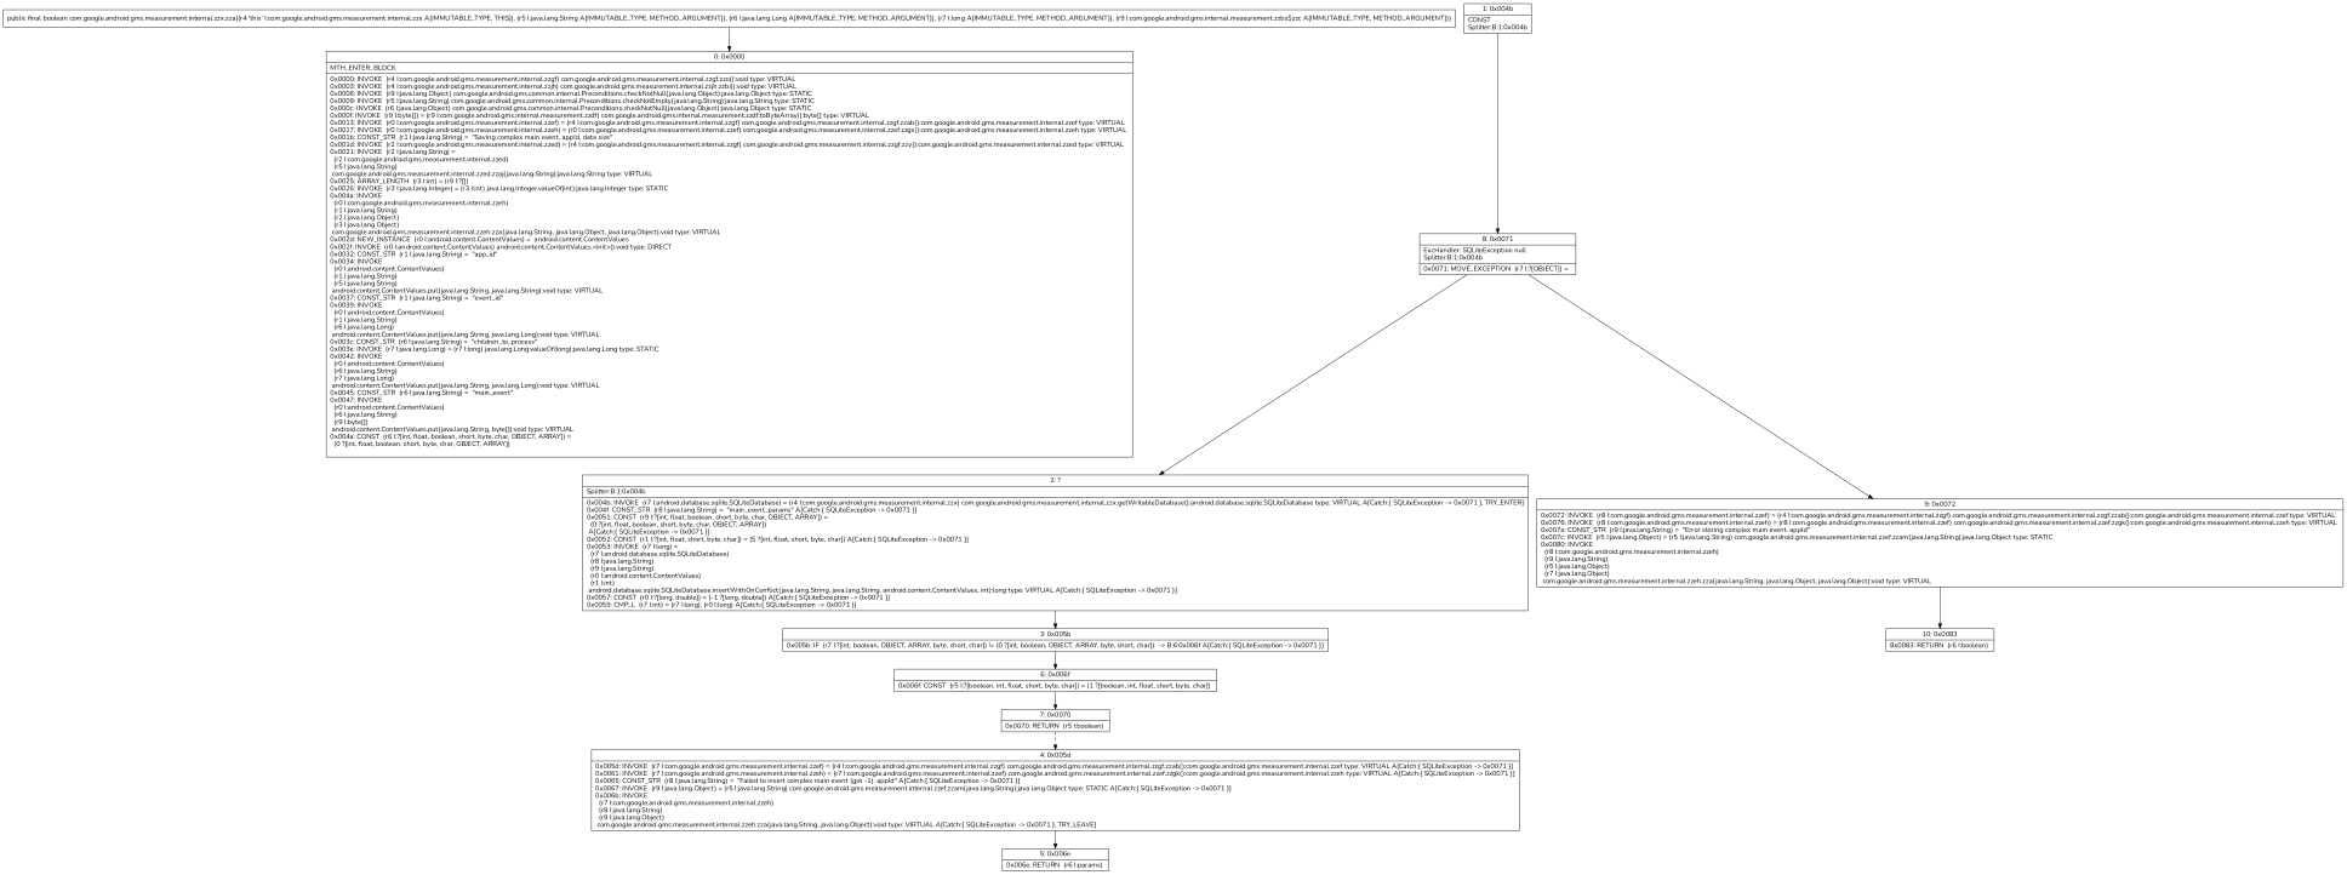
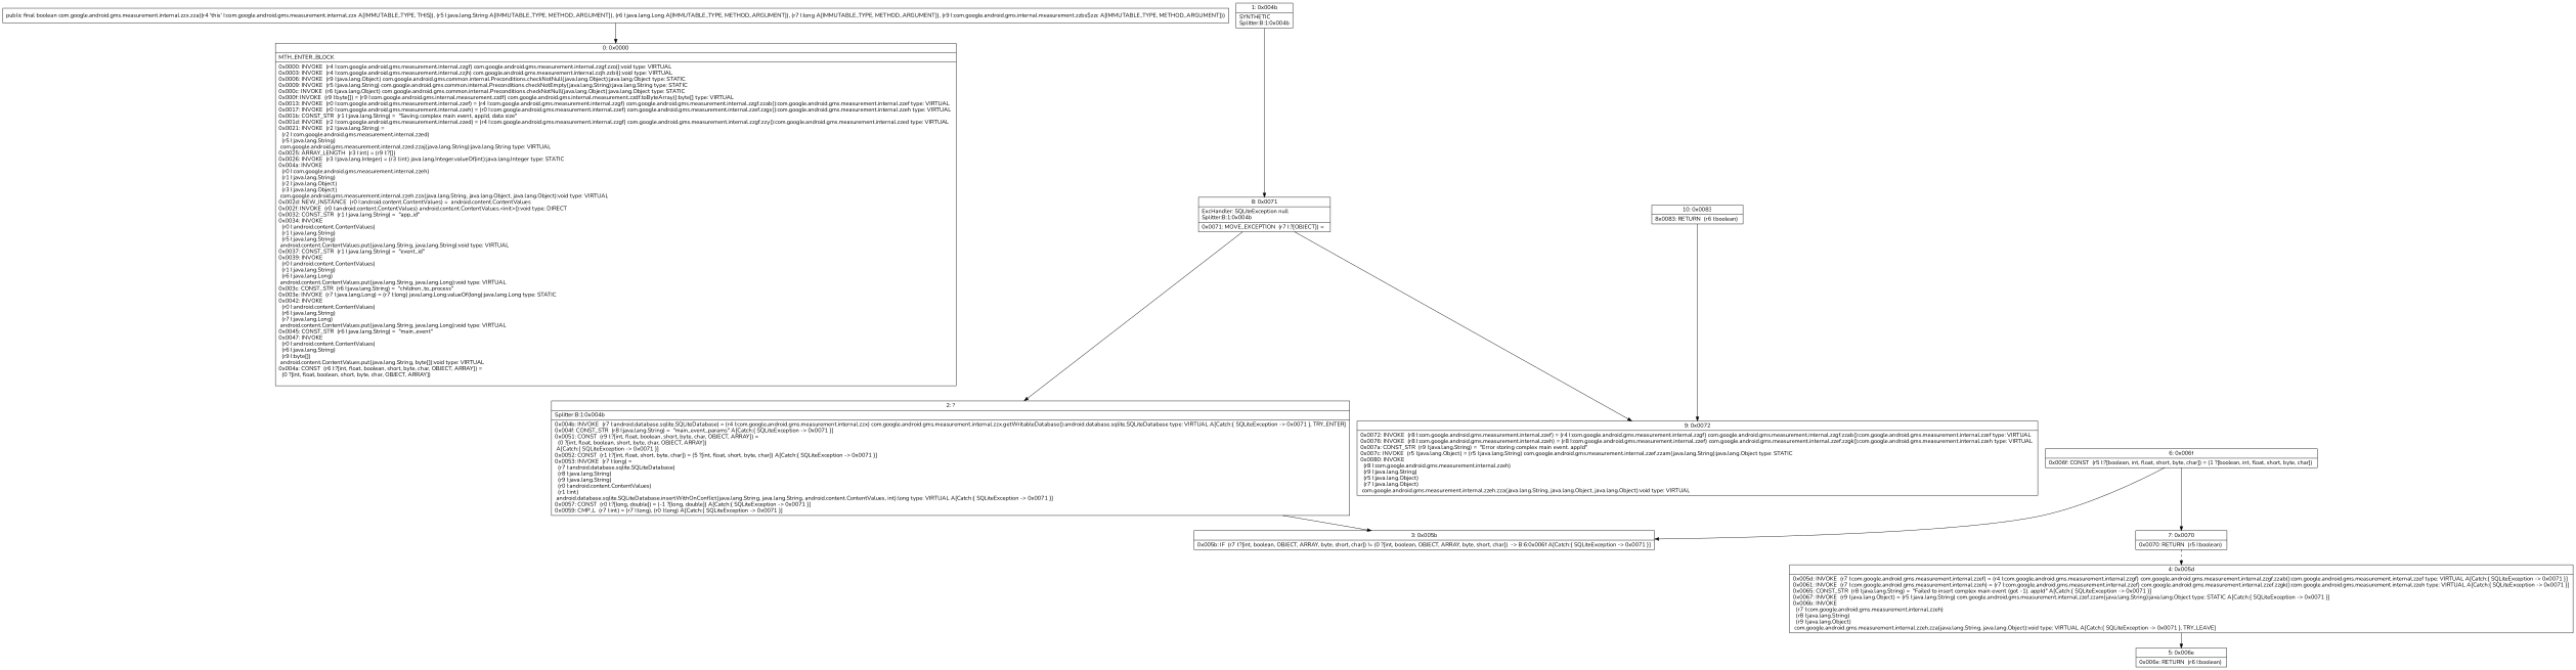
  digraph {
    fontname=Nunito
    node [fontname=Nunito shape=record]
    edge [fontname=Nunito]
    n1 [label="{0\:\ 0x0000|MTH_ENTER_BLOCK\l|0x0000: INVOKE  (r4 I:com.google.android.gms.measurement.internal.zzgf) com.google.android.gms.measurement.internal.zzgf.zzo():void type: VIRTUAL \l0x0003: INVOKE  (r4 I:com.google.android.gms.measurement.internal.zzjh) com.google.android.gms.measurement.internal.zzjh.zzbi():void type: VIRTUAL \l0x0006: INVOKE  (r9 I:java.lang.Object) com.google.android.gms.common.internal.Preconditions.checkNotNull(java.lang.Object):java.lang.Object type: STATIC \l0x0009: INVOKE  (r5 I:java.lang.String) com.google.android.gms.common.internal.Preconditions.checkNotEmpty(java.lang.String):java.lang.String type: STATIC \l0x000c: INVOKE  (r6 I:java.lang.Object) com.google.android.gms.common.internal.Preconditions.checkNotNull(java.lang.Object):java.lang.Object type: STATIC \l0x000f: INVOKE  (r9 I:byte[]) = (r9 I:com.google.android.gms.internal.measurement.zzdf) com.google.android.gms.internal.measurement.zzdf.toByteArray():byte[] type: VIRTUAL \l0x0013: INVOKE  (r0 I:com.google.android.gms.measurement.internal.zzef) = (r4 I:com.google.android.gms.measurement.internal.zzgf) com.google.android.gms.measurement.internal.zzgf.zzab():com.google.android.gms.measurement.internal.zzef type: VIRTUAL \l0x0017: INVOKE  (r0 I:com.google.android.gms.measurement.internal.zzeh) = (r0 I:com.google.android.gms.measurement.internal.zzef) com.google.android.gms.measurement.internal.zzef.zzgs():com.google.android.gms.measurement.internal.zzeh type: VIRTUAL \l0x001b: CONST_STR  (r1 I:java.lang.String) =  \"Saving complex main event, appId, data size\" \l0x001d: INVOKE  (r2 I:com.google.android.gms.measurement.internal.zzed) = (r4 I:com.google.android.gms.measurement.internal.zzgf) com.google.android.gms.measurement.internal.zzgf.zzy():com.google.android.gms.measurement.internal.zzed type: VIRTUAL \l0x0021: INVOKE  (r2 I:java.lang.String) = \l  (r2 I:com.google.android.gms.measurement.internal.zzed)\l  (r5 I:java.lang.String)\l com.google.android.gms.measurement.internal.zzed.zzaj(java.lang.String):java.lang.String type: VIRTUAL \l0x0025: ARRAY_LENGTH  (r3 I:int) = (r9 I:?[]) \l0x0026: INVOKE  (r3 I:java.lang.Integer) = (r3 I:int) java.lang.Integer.valueOf(int):java.lang.Integer type: STATIC \l0x004a: INVOKE  \l  (r0 I:com.google.android.gms.measurement.internal.zzeh)\l  (r1 I:java.lang.String)\l  (r2 I:java.lang.Object)\l  (r3 I:java.lang.Object)\l com.google.android.gms.measurement.internal.zzeh.zza(java.lang.String, java.lang.Object, java.lang.Object):void type: VIRTUAL \l0x002d: NEW_INSTANCE  (r0 I:android.content.ContentValues) =  android.content.ContentValues \l0x002f: INVOKE  (r0 I:android.content.ContentValues) android.content.ContentValues.\<init\>():void type: DIRECT \l0x0032: CONST_STR  (r1 I:java.lang.String) =  \"app_id\" \l0x0034: INVOKE  \l  (r0 I:android.content.ContentValues)\l  (r1 I:java.lang.String)\l  (r5 I:java.lang.String)\l android.content.ContentValues.put(java.lang.String, java.lang.String):void type: VIRTUAL \l0x0037: CONST_STR  (r1 I:java.lang.String) =  \"event_id\" \l0x0039: INVOKE  \l  (r0 I:android.content.ContentValues)\l  (r1 I:java.lang.String)\l  (r6 I:java.lang.Long)\l android.content.ContentValues.put(java.lang.String, java.lang.Long):void type: VIRTUAL \l0x003c: CONST_STR  (r6 I:java.lang.String) =  \"children_to_process\" \l0x003e: INVOKE  (r7 I:java.lang.Long) = (r7 I:long) java.lang.Long.valueOf(long):java.lang.Long type: STATIC \l0x0042: INVOKE  \l  (r0 I:android.content.ContentValues)\l  (r6 I:java.lang.String)\l  (r7 I:java.lang.Long)\l android.content.ContentValues.put(java.lang.String, java.lang.Long):void type: VIRTUAL \l0x0045: CONST_STR  (r6 I:java.lang.String) =  \"main_event\" \l0x0047: INVOKE  \l  (r0 I:android.content.ContentValues)\l  (r6 I:java.lang.String)\l  (r9 I:byte[])\l android.content.ContentValues.put(java.lang.String, byte[]):void type: VIRTUAL \l0x004a: CONST  (r6 I:?[int, float, boolean, short, byte, char, OBJECT, ARRAY]) = \l  (0 ?[int, float, boolean, short, byte, char, OBJECT, ARRAY])\l \l}"]
-   n2 [label="{1\:\ 0x004b|CONST\lSplitter:B:1:0x004b\l}"]
+   n2 [label="{1\:\ 0x004b|SYNTHETIC\lSplitter:B:1:0x004b\l}"]
    n3 [label="{8\:\ 0x0071|ExcHandler: SQLiteException null\lSplitter:B:1:0x004b\l|0x0071: MOVE_EXCEPTION  (r7 I:?[OBJECT]) =  \l}"]
    n4 [label="{2\:\ ?|Splitter:B:1:0x004b\l|0x004b: INVOKE  (r7 I:android.database.sqlite.SQLiteDatabase) = (r4 I:com.google.android.gms.measurement.internal.zzx) com.google.android.gms.measurement.internal.zzx.getWritableDatabase():android.database.sqlite.SQLiteDatabase type: VIRTUAL A[Catch:\{ SQLiteException \-\> 0x0071 \}, TRY_ENTER]\l0x004f: CONST_STR  (r8 I:java.lang.String) =  \"main_event_params\" A[Catch:\{ SQLiteException \-\> 0x0071 \}]\l0x0051: CONST  (r9 I:?[int, float, boolean, short, byte, char, OBJECT, ARRAY]) = \l  (0 ?[int, float, boolean, short, byte, char, OBJECT, ARRAY])\l A[Catch:\{ SQLiteException \-\> 0x0071 \}]\l0x0052: CONST  (r1 I:?[int, float, short, byte, char]) = (5 ?[int, float, short, byte, char]) A[Catch:\{ SQLiteException \-\> 0x0071 \}]\l0x0053: INVOKE  (r7 I:long) = \l  (r7 I:android.database.sqlite.SQLiteDatabase)\l  (r8 I:java.lang.String)\l  (r9 I:java.lang.String)\l  (r0 I:android.content.ContentValues)\l  (r1 I:int)\l android.database.sqlite.SQLiteDatabase.insertWithOnConflict(java.lang.String, java.lang.String, android.content.ContentValues, int):long type: VIRTUAL A[Catch:\{ SQLiteException \-\> 0x0071 \}]\l0x0057: CONST  (r0 I:?[long, double]) = (\-1 ?[long, double]) A[Catch:\{ SQLiteException \-\> 0x0071 \}]\l0x0059: CMP_L  (r7 I:int) = (r7 I:long), (r0 I:long) A[Catch:\{ SQLiteException \-\> 0x0071 \}]\l}"]
    n5 [label="{3\:\ 0x005b|0x005b: IF  (r7 I:?[int, boolean, OBJECT, ARRAY, byte, short, char]) != (0 ?[int, boolean, OBJECT, ARRAY, byte, short, char])  \-\> B:6:0x006f A[Catch:\{ SQLiteException \-\> 0x0071 \}]\l}"]
    n6 [label="{9\:\ 0x0072|0x0072: INVOKE  (r8 I:com.google.android.gms.measurement.internal.zzef) = (r4 I:com.google.android.gms.measurement.internal.zzgf) com.google.android.gms.measurement.internal.zzgf.zzab():com.google.android.gms.measurement.internal.zzef type: VIRTUAL \l0x0076: INVOKE  (r8 I:com.google.android.gms.measurement.internal.zzeh) = (r8 I:com.google.android.gms.measurement.internal.zzef) com.google.android.gms.measurement.internal.zzef.zzgk():com.google.android.gms.measurement.internal.zzeh type: VIRTUAL \l0x007a: CONST_STR  (r9 I:java.lang.String) =  \"Error storing complex main event. appId\" \l0x007c: INVOKE  (r5 I:java.lang.Object) = (r5 I:java.lang.String) com.google.android.gms.measurement.internal.zzef.zzam(java.lang.String):java.lang.Object type: STATIC \l0x0080: INVOKE  \l  (r8 I:com.google.android.gms.measurement.internal.zzeh)\l  (r9 I:java.lang.String)\l  (r5 I:java.lang.Object)\l  (r7 I:java.lang.Object)\l com.google.android.gms.measurement.internal.zzeh.zza(java.lang.String, java.lang.Object, java.lang.Object):void type: VIRTUAL \l}"]
    n7 [label="{6\:\ 0x006f|0x006f: CONST  (r5 I:?[boolean, int, float, short, byte, char]) = (1 ?[boolean, int, float, short, byte, char]) \l}"]
    n8 [label="{4\:\ 0x005d|0x005d: INVOKE  (r7 I:com.google.android.gms.measurement.internal.zzef) = (r4 I:com.google.android.gms.measurement.internal.zzgf) com.google.android.gms.measurement.internal.zzgf.zzab():com.google.android.gms.measurement.internal.zzef type: VIRTUAL A[Catch:\{ SQLiteException \-\> 0x0071 \}]\l0x0061: INVOKE  (r7 I:com.google.android.gms.measurement.internal.zzeh) = (r7 I:com.google.android.gms.measurement.internal.zzef) com.google.android.gms.measurement.internal.zzef.zzgk():com.google.android.gms.measurement.internal.zzeh type: VIRTUAL A[Catch:\{ SQLiteException \-\> 0x0071 \}]\l0x0065: CONST_STR  (r8 I:java.lang.String) =  \"Failed to insert complex main event (got \-1). appId\" A[Catch:\{ SQLiteException \-\> 0x0071 \}]\l0x0067: INVOKE  (r9 I:java.lang.Object) = (r5 I:java.lang.String) com.google.android.gms.measurement.internal.zzef.zzam(java.lang.String):java.lang.Object type: STATIC A[Catch:\{ SQLiteException \-\> 0x0071 \}]\l0x006b: INVOKE  \l  (r7 I:com.google.android.gms.measurement.internal.zzeh)\l  (r8 I:java.lang.String)\l  (r9 I:java.lang.Object)\l com.google.android.gms.measurement.internal.zzeh.zza(java.lang.String, java.lang.Object):void type: VIRTUAL A[Catch:\{ SQLiteException \-\> 0x0071 \}, TRY_LEAVE]\l}"]
-   n9 [label="{5\:\ 0x006e|0x006e: RETURN  (r6 I:params) \l}"]
+   n9 [label="{5\:\ 0x006e|0x006e: RETURN  (r6 I:boolean) \l}"]
    n10 [label="{7\:\ 0x0070|0x0070: RETURN  (r5 I:boolean) \l}"]
    n11 [label="{10\:\ 0x0083|8x0083: RETURN  (r6 I:boolean) \l}"]
    n12 [label="{public final boolean com.google.android.gms.measurement.internal.zzx.zza((r4 'this' I:com.google.android.gms.measurement.internal.zzx A[IMMUTABLE_TYPE, THIS]), (r5 I:java.lang.String A[IMMUTABLE_TYPE, METHOD_ARGUMENT]), (r6 I:java.lang.Long A[IMMUTABLE_TYPE, METHOD_ARGUMENT]), (r7 I:long A[IMMUTABLE_TYPE, METHOD_ARGUMENT]), (r9 I:com.google.android.gms.internal.measurement.zzbs$zzc A[IMMUTABLE_TYPE, METHOD_ARGUMENT])) }"]
    n2 -> n3
    n3 -> n4
    n3 -> n6
    n4 -> n5
-   n5 -> n7
-   n6 -> n11
+   n7 -> n5
+   n11 -> n6
    n7 -> n10
    n8 -> n9
    n10 -> n8 [style=dashed]
    n12 -> n1
  }
